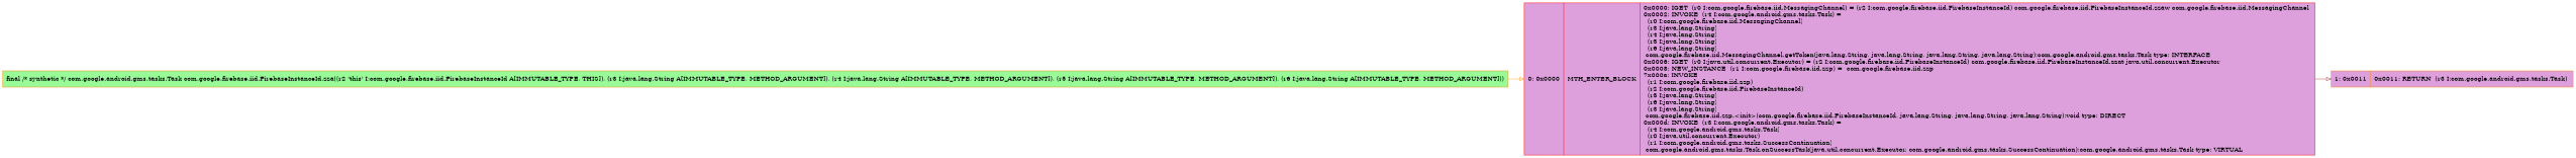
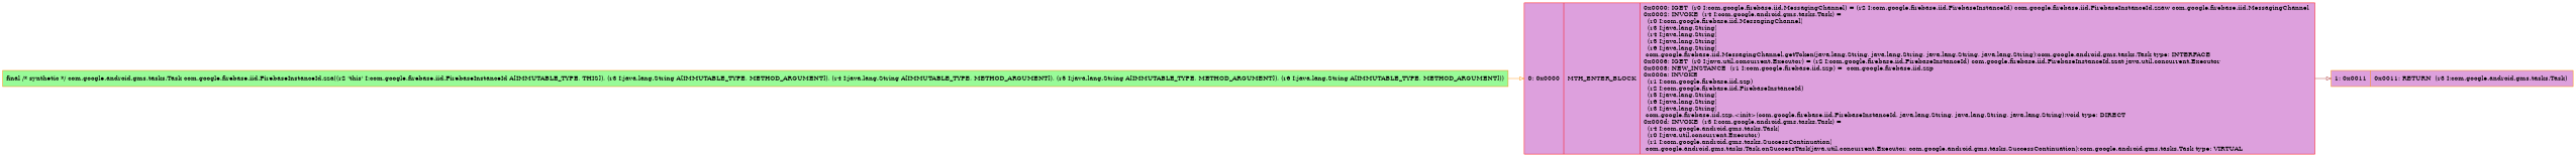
  digraph {
    rankdir=LR
    node [shape=record style=filled fillcolor=plum color=darkorange]
    edge [arrowhead=onormal]
-   n1 [label="{0\:\ 0x0000|MTH_ENTER_BLOCK\l|0x0000: IGET  (r0 I:com.google.firebase.iid.MessagingChannel) = (r2 I:com.google.firebase.iid.FirebaseInstanceId) com.google.firebase.iid.FirebaseInstanceId.zzaw com.google.firebase.iid.MessagingChannel \l0x0002: INVOKE  (r4 I:com.google.android.gms.tasks.Task) = \l  (r0 I:com.google.firebase.iid.MessagingChannel)\l  (r3 I:java.lang.String)\l  (r4 I:java.lang.String)\l  (r5 I:java.lang.String)\l  (r6 I:java.lang.String)\l com.google.firebase.iid.MessagingChannel.getToken(java.lang.String, java.lang.String, java.lang.String, java.lang.String):com.google.android.gms.tasks.Task type: INTERFACE \l0x0006: IGET  (r0 I:java.util.concurrent.Executor) = (r2 I:com.google.firebase.iid.FirebaseInstanceId) com.google.firebase.iid.FirebaseInstanceId.zzat java.util.concurrent.Executor \l0x0008: NEW_INSTANCE  (r1 I:com.google.firebase.iid.zzp) =  com.google.firebase.iid.zzp \l7x000a: INVOKE  \l  (r1 I:com.google.firebase.iid.zzp)\l  (r2 I:com.google.firebase.iid.FirebaseInstanceId)\l  (r5 I:java.lang.String)\l  (r6 I:java.lang.String)\l  (r3 I:java.lang.String)\l com.google.firebase.iid.zzp.\<init\>(com.google.firebase.iid.FirebaseInstanceId, java.lang.String, java.lang.String, java.lang.String):void type: DIRECT \l0x000d: INVOKE  (r3 I:com.google.android.gms.tasks.Task) = \l  (r4 I:com.google.android.gms.tasks.Task)\l  (r0 I:java.util.concurrent.Executor)\l  (r1 I:com.google.android.gms.tasks.SuccessContinuation)\l com.google.android.gms.tasks.Task.onSuccessTask(java.util.concurrent.Executor, com.google.android.gms.tasks.SuccessContinuation):com.google.android.gms.tasks.Task type: VIRTUAL \l}" color=red]
+   n1 [label="{0\:\ 0x0000|MTH_ENTER_BLOCK\l|0x0000: IGET  (r0 I:com.google.firebase.iid.MessagingChannel) = (r2 I:com.google.firebase.iid.FirebaseInstanceId) com.google.firebase.iid.FirebaseInstanceId.zzaw com.google.firebase.iid.MessagingChannel \l0x0002: INVOKE  (r4 I:com.google.android.gms.tasks.Task) = \l  (r0 I:com.google.firebase.iid.MessagingChannel)\l  (r3 I:java.lang.String)\l  (r4 I:java.lang.String)\l  (r5 I:java.lang.String)\l  (r6 I:java.lang.String)\l com.google.firebase.iid.MessagingChannel.getToken(java.lang.String, java.lang.String, java.lang.String, java.lang.String):com.google.android.gms.tasks.Task type: INTERFACE \l0x0006: IGET  (r0 I:java.util.concurrent.Executor) = (r2 I:com.google.firebase.iid.FirebaseInstanceId) com.google.firebase.iid.FirebaseInstanceId.zzat java.util.concurrent.Executor \l0x0008: NEW_INSTANCE  (r1 I:com.google.firebase.iid.zzp) =  com.google.firebase.iid.zzp \l0x000a: INVOKE  \l  (r1 I:com.google.firebase.iid.zzp)\l  (r2 I:com.google.firebase.iid.FirebaseInstanceId)\l  (r5 I:java.lang.String)\l  (r6 I:java.lang.String)\l  (r3 I:java.lang.String)\l com.google.firebase.iid.zzp.\<init\>(com.google.firebase.iid.FirebaseInstanceId, java.lang.String, java.lang.String, java.lang.String):void type: DIRECT \l0x000d: INVOKE  (r3 I:com.google.android.gms.tasks.Task) = \l  (r4 I:com.google.android.gms.tasks.Task)\l  (r0 I:java.util.concurrent.Executor)\l  (r1 I:com.google.android.gms.tasks.SuccessContinuation)\l com.google.android.gms.tasks.Task.onSuccessTask(java.util.concurrent.Executor, com.google.android.gms.tasks.SuccessContinuation):com.google.android.gms.tasks.Task type: VIRTUAL \l}" color=red]
    n2 [label="{1\:\ 0x0011|0x0011: RETURN  (r3 I:com.google.android.gms.tasks.Task) \l}"]
    n3 [label="{final \/* synthetic *\/ com.google.android.gms.tasks.Task com.google.firebase.iid.FirebaseInstanceId.zza((r2 'this' I:com.google.firebase.iid.FirebaseInstanceId A[IMMUTABLE_TYPE, THIS]), (r3 I:java.lang.String A[IMMUTABLE_TYPE, METHOD_ARGUMENT]), (r4 I:java.lang.String A[IMMUTABLE_TYPE, METHOD_ARGUMENT]), (r5 I:java.lang.String A[IMMUTABLE_TYPE, METHOD_ARGUMENT]), (r6 I:java.lang.String A[IMMUTABLE_TYPE, METHOD_ARGUMENT])) }" fillcolor=palegreen]
    n1 -> n2 [color=brown]
    n3 -> n1 [color=darkorange]
  }
